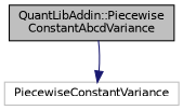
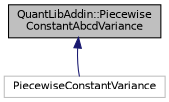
  digraph {
    node [fontname=Helvetica fontsize=10 shape=record style=filled]
    n1 [color=black fillcolor=grey75 fontcolor=black height=0.2 label="QuantLibAddin::Piecewise\lConstantAbcdVariance" width=0.4]
    n2 [color=grey75 fillcolor=white height=0.2 label=PiecewiseConstantVariance width=0.4]
-   n2 -> n1 [color=midnightblue dir=back fontname=Helvetica fontsize=10 labelfontname=Helvetica labelfontsize=10 style=solid]
+   n1 -> n2 [color=midnightblue dir=back fontname=Helvetica fontsize=10 labelfontname=Helvetica labelfontsize=10 style=solid]
  }
